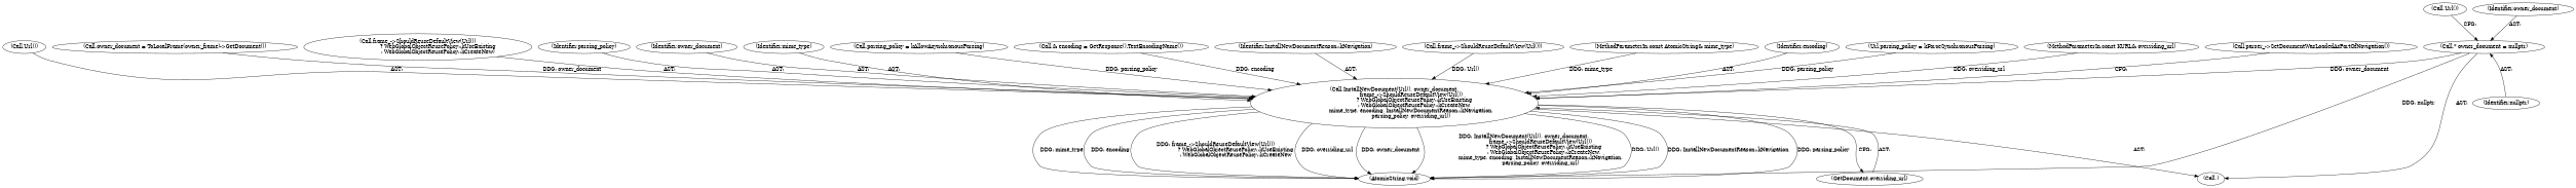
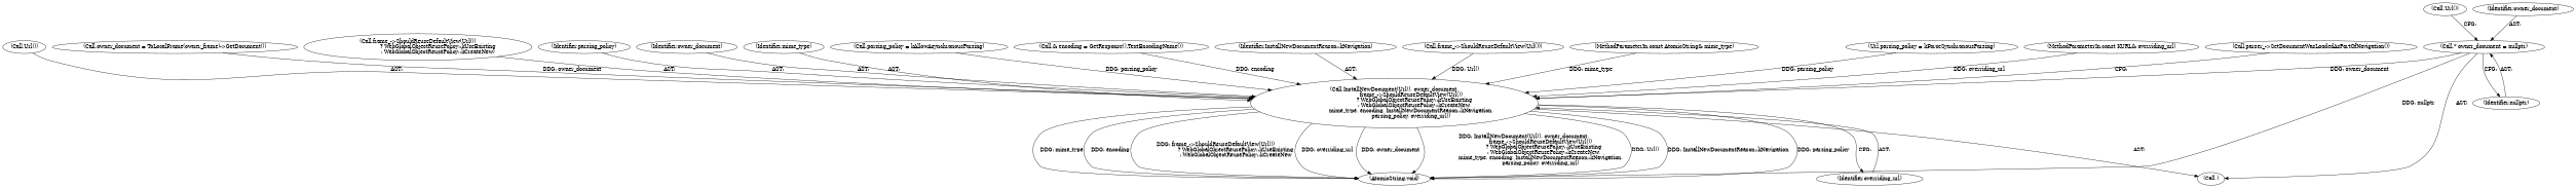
  digraph {
    n1 [label="(Call,* owner_document = nullptr)"]
    n2 [label="(Call,InstallNewDocument(Url(), owner_document,\n                     frame_->ShouldReuseDefaultView(Url())\n                         ? WebGlobalObjectReusePolicy::kUseExisting\n                         : WebGlobalObjectReusePolicy::kCreateNew,\n                     mime_type, encoding, InstallNewDocumentReason::kNavigation,\n                     parsing_policy, overriding_url))"]
    n3 [label="(Call,)"]
    n4 [label="(Identifier,nullptr)"]
    n5 [label="(AtomicString,void)"]
-   n6 [label="(GetDocument,overriding_url)"]
+   n6 [label="(Identifier,overriding_url)"]
    n7 [label="(Identifier,parsing_policy)"]
    n8 [label="(Identifier,owner_document)"]
    n9 [label="(Identifier,mime_type)"]
    n10 [label="(Call,parsing_policy = kAllowAsynchronousParsing)"]
    n11 [label="(Call,& encoding = GetResponse().TextEncodingName())"]
    n12 [label="(Identifier,InstallNewDocumentReason::kNavigation)"]
    n13 [label="(Call,Url())"]
    n14 [label="(Call,frame_->ShouldReuseDefaultView(Url()))"]
    n15 [label="(MethodParameterIn,const AtomicString& mime_type)"]
-   n16 [label="(Identifier,encoding)"]
    n17 [label="(Url,parsing_policy = kForceSynchronousParsing)"]
    n18 [label="(MethodParameterIn,const KURL& overriding_url)"]
    n19 [label="(Call,parser_->SetDocumentWasLoadedAsPartOfNavigation())"]
    n20 [label="(Identifier,owner_document)"]
    n21 [label="(Call,Url())"]
    n22 [label="(Call,owner_document = ToLocalFrame(owner_frame)->GetDocument())"]
    n23 [label="(Call,frame_->ShouldReuseDefaultView(Url())\n                         ? WebGlobalObjectReusePolicy::kUseExisting\n                         : WebGlobalObjectReusePolicy::kCreateNew)"]
    n1 -> n2 [label="DDG: owner_document"]
    n1 -> n3 [label="AST: "]
+   n1 -> n4 [label="CFG: "]
    n1 -> n5 [label="DDG: nullptr"]
    n2 -> n3 [label="AST: "]
    n2 -> n5 [label="DDG: frame_->ShouldReuseDefaultView(Url())\n                         ? WebGlobalObjectReusePolicy::kUseExisting\n                         : WebGlobalObjectReusePolicy::kCreateNew"]
    n2 -> n5 [label="DDG: overriding_url"]
    n2 -> n5 [label="DDG: owner_document"]
    n2 -> n5 [label="DDG: InstallNewDocument(Url(), owner_document,\n                     frame_->ShouldReuseDefaultView(Url())\n                         ? WebGlobalObjectReusePolicy::kUseExisting\n                         : WebGlobalObjectReusePolicy::kCreateNew,\n                     mime_type, encoding, InstallNewDocumentReason::kNavigation,\n                     parsing_policy, overriding_url)"]
    n2 -> n5 [label="DDG: Url()"]
    n2 -> n5 [label="DDG: InstallNewDocumentReason::kNavigation"]
    n2 -> n5 [label="DDG: parsing_policy"]
    n2 -> n5 [label="DDG: mime_type"]
    n2 -> n5 [label="DDG: encoding"]
    n2 -> n6 [label="CFG: "]
    n4 -> n1 [label="AST: "]
    n6 -> n2 [label="AST: "]
    n7 -> n2 [label="AST: "]
    n8 -> n2 [label="AST: "]
    n9 -> n2 [label="AST: "]
    n10 -> n2 [label="DDG: parsing_policy"]
    n11 -> n2 [label="DDG: encoding"]
    n12 -> n2 [label="AST: "]
    n13 -> n1 [label="CFG: "]
    n14 -> n2 [label="DDG: Url()"]
    n15 -> n2 [label="DDG: mime_type"]
-   n16 -> n2 [label="AST: "]
    n17 -> n2 [label="DDG: parsing_policy"]
    n18 -> n2 [label="DDG: overriding_url"]
    n19 -> n2 [label="CFG: "]
    n20 -> n1 [label="AST: "]
    n21 -> n2 [label="AST: "]
    n22 -> n2 [label="DDG: owner_document"]
    n23 -> n2 [label="AST: "]
  }
